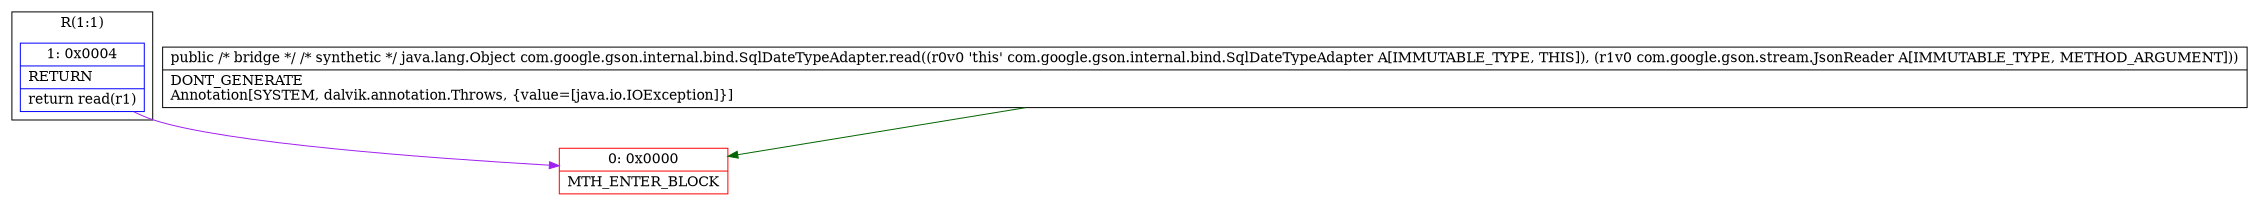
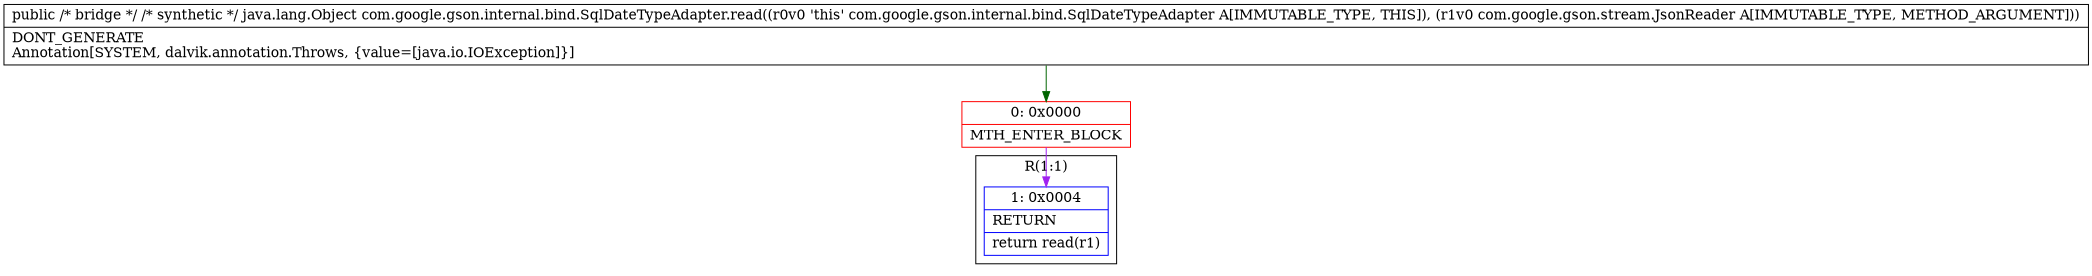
  digraph {
    node [shape=record]
    n1 [color=blue label="{1\:\ 0x0004|RETURN\l|return read(r1)\l}"]
    n2 [color=red label="{0\:\ 0x0000|MTH_ENTER_BLOCK\l}"]
    n3 [label="{public \/* bridge *\/ \/* synthetic *\/ java.lang.Object com.google.gson.internal.bind.SqlDateTypeAdapter.read((r0v0 'this' com.google.gson.internal.bind.SqlDateTypeAdapter A[IMMUTABLE_TYPE, THIS]), (r1v0 com.google.gson.stream.JsonReader A[IMMUTABLE_TYPE, METHOD_ARGUMENT]))  | DONT_GENERATE\lAnnotation[SYSTEM, dalvik.annotation.Throws, \{value=[java.io.IOException]\}]\l}"]
    subgraph cluster_1 {
      label="R(1:1)"
      n1
    }
-   n1 -> n2 [color=purple]
+   n2 -> n1 [color=purple]
    n3 -> n2 [color=darkgreen]
  }
